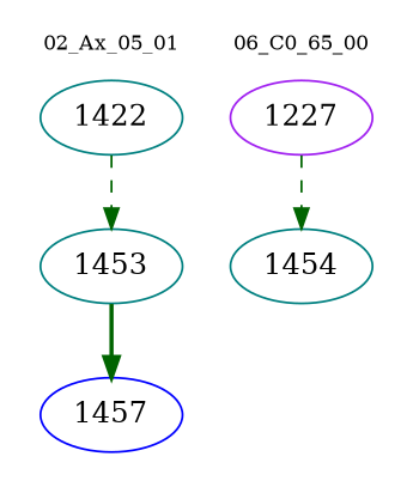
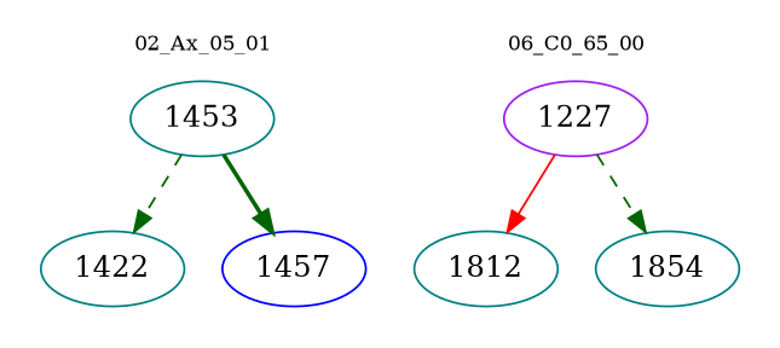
  digraph {
    node [color=teal]
    edge [color=darkgreen style=dashed]
    n1 [label=1453]
    n2 [label=1422]
    n3 [color=blue label=1457]
    n4 [color=purple label=1227]
-   n6 [label=1454]
+   n5 [label=1812]
+   n6 [label=1854]
    subgraph cluster_1 {
      color=white
      fontsize=10
      label="02_Ax_05_01"
      n1
      n2
      n3
    }
    subgraph cluster_2 {
      color=white
      fontsize=10
      label="06_C0_65_00"
      n4
+     n5
      n6
    }
-   n2 -> n1
+   n1 -> n2
    n1 -> n3 [style=bold]
+   n4 -> n5 [color=red style=solid]
    n4 -> n6
  }
